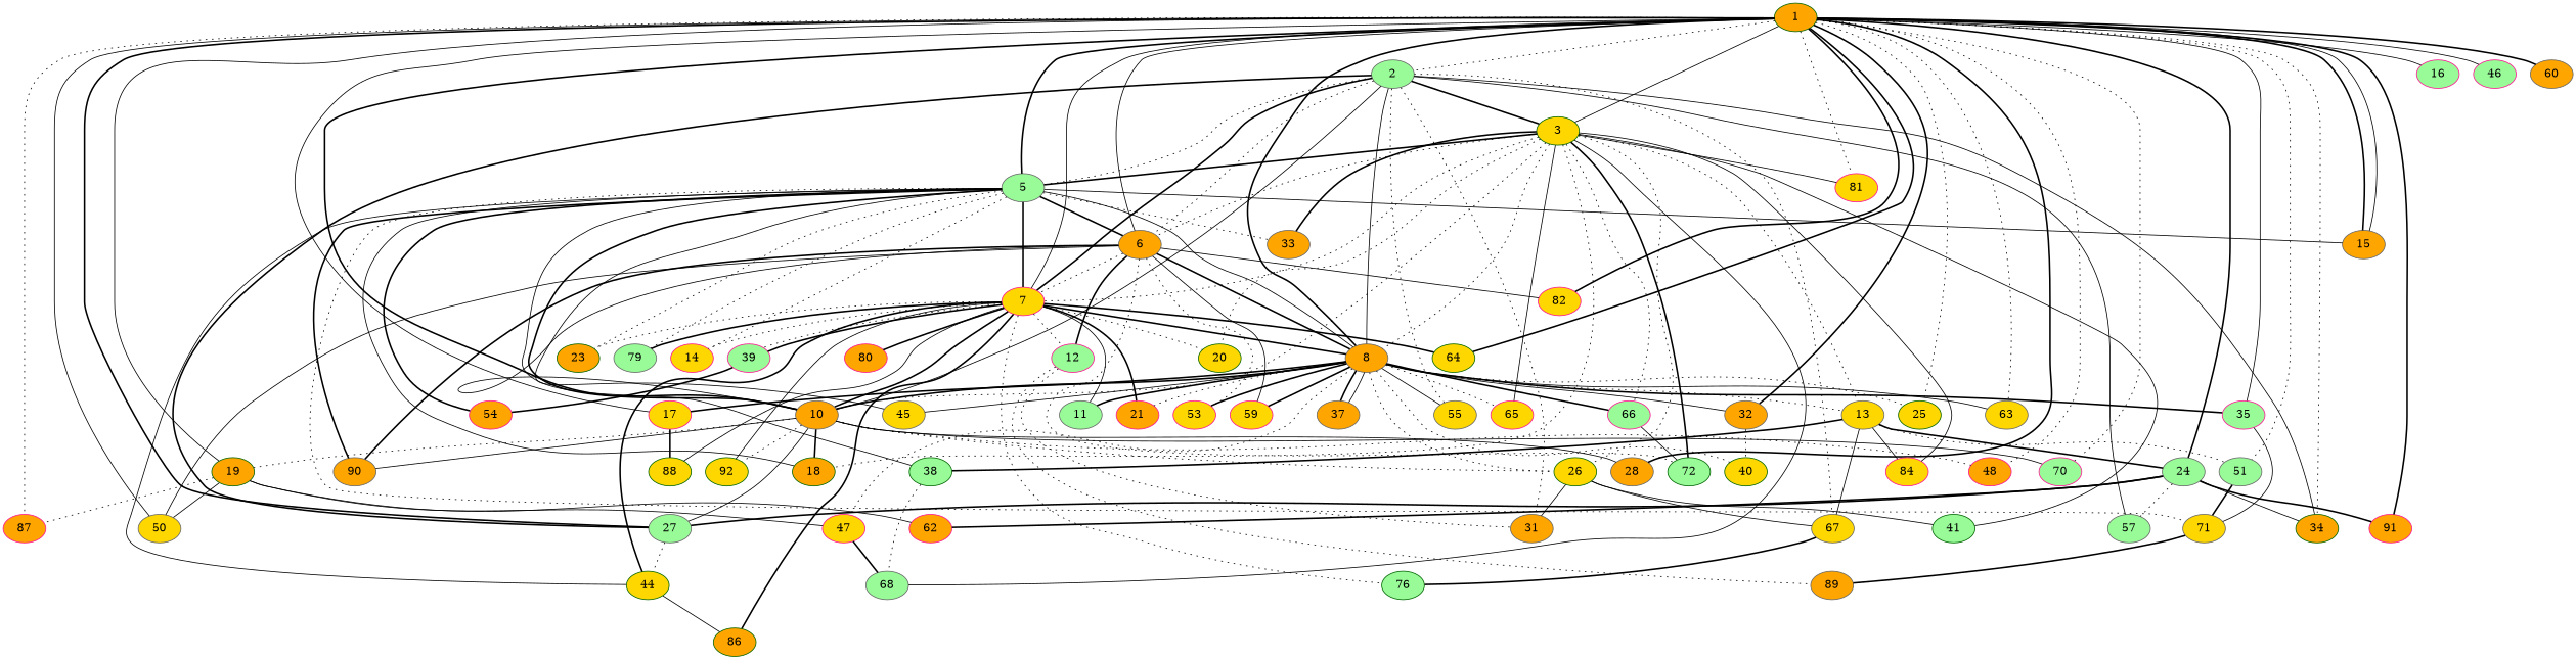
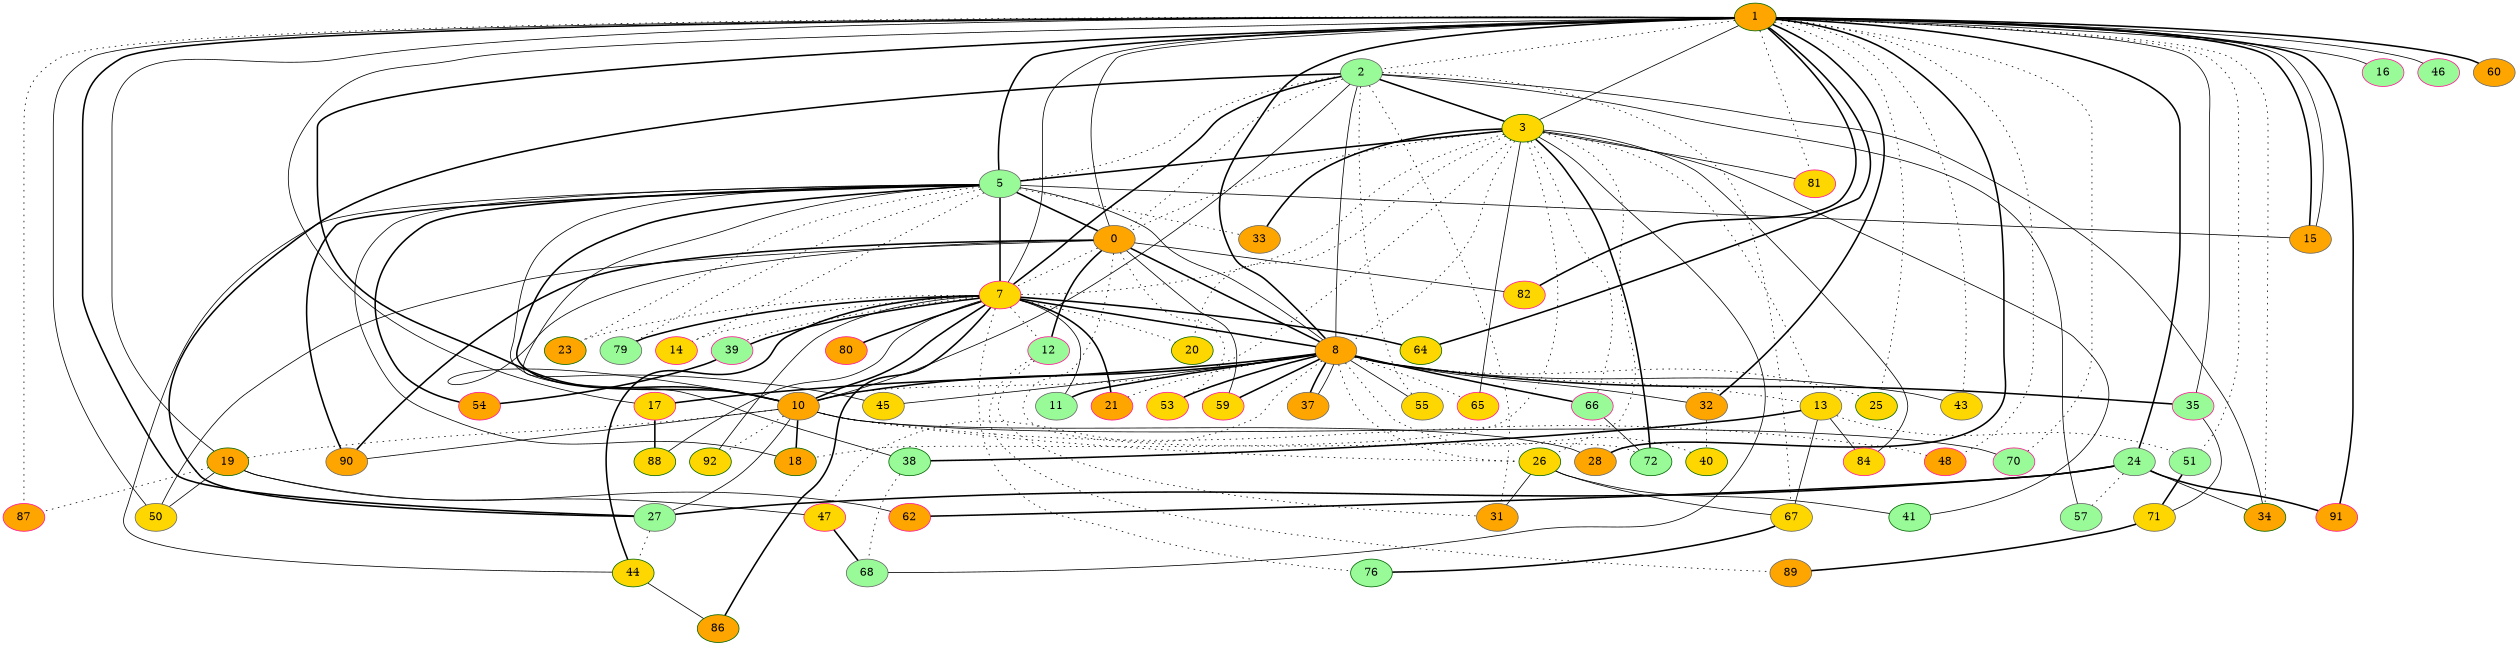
  graph {
    node [color=gray40 fillcolor=gold style=filled]
    edge [style=dotted]
    1 [color=darkgreen fillcolor=orange super="+4"]
    2 [fillcolor=palegreen super="+43"]
    3 [color=darkgreen super="+33"]
    5 [fillcolor=palegreen super="+9"]
-   6 [fillcolor=orange super="+36"]
+   6 [fillcolor=orange super="+36" label=0]
    7 [color=deeppink super="+29"]
    8 [fillcolor=orange super="+58"]
    10 [fillcolor=orange super="+83"]
    15 [fillcolor=orange super="+78"]
    16 [color=deeppink fillcolor=palegreen]
    17 [color=deeppink]
    19 [color=darkgreen fillcolor=orange super="+69"]
    24 [fillcolor=palegreen super="+52"]
    25 [color=darkgreen super="+49"]
    27 [fillcolor=palegreen]
    28 [fillcolor=orange]
    32 [fillcolor=orange]
    34 [color=darkgreen fillcolor=orange]
    35 [color=deeppink fillcolor=palegreen]
    46 [color=deeppink fillcolor=palegreen]
    48 [color=deeppink fillcolor=orange]
    50
    51 [fillcolor=palegreen]
    60 [fillcolor=orange]
-   63
+   63 [label=43]
    64 [color=darkgreen]
    70 [color=deeppink fillcolor=palegreen]
    81 [color=deeppink]
    82 [color=deeppink]
    87 [color=deeppink fillcolor=orange]
    91 [color=deeppink fillcolor=orange]
    31 [fillcolor=orange super="+56"]
    55
    57 [fillcolor=palegreen]
    67 [super="+93"]
    13
    18 [color=darkgreen fillcolor=orange super="+22"]
    20 [color=darkgreen]
    26 [color=darkgreen super="+42"]
    n40 [fillcolor=orange label=33]
    41 [color=darkgreen fillcolor=palegreen]
    65 [color=deeppink]
    66 [color=deeppink fillcolor=palegreen]
    68 [fillcolor=palegreen]
    72 [color=darkgreen fillcolor=palegreen super="+75"]
    84 [color=deeppink]
    14 [color=deeppink]
    23 [color=darkgreen fillcolor=orange]
    38 [color=darkgreen fillcolor=palegreen super="+85"]
    44 [color=darkgreen super="+74"]
    45
    54 [color=deeppink fillcolor=orange]
    71 [super="+77"]
    79 [fillcolor=palegreen]
    90 [fillcolor=orange super="+94"]
    12 [color=deeppink fillcolor=palegreen super="+73"]
    53 [color=deeppink]
    59 [color=deeppink]
    11 [fillcolor=palegreen]
    21 [color=deeppink fillcolor=orange]
    39 [color=deeppink fillcolor=palegreen]
    76 [color=darkgreen fillcolor=palegreen]
    80 [color=deeppink fillcolor=orange]
    86 [color=darkgreen fillcolor=orange]
    88 [color=darkgreen]
    92 [color=darkgreen]
    47 [color=deeppink super="+61"]
    37 [fillcolor=orange]
    40 [color=darkgreen]
    62 [color=deeppink fillcolor=orange]
    89 [fillcolor=orange]
    1 -- 2 [weight=2]
    1 -- 3 [style=solid weight=2]
    1 -- 5 [style=bold weight=4]
    1 -- 6 [style=solid weight=2]
    1 -- 7 [style=solid weight=2]
    1 -- 8 [style=bold weight=3]
    1 -- 10 [style=bold weight=2]
    1 -- 15 [style=bold]
    1 -- 15 [style=solid]
    1 -- 16 [style=solid weight=2]
    1 -- 17 [style=solid]
    1 -- 19 [style=solid]
    1 -- 24 [style=bold]
    1 -- 25
    1 -- 27 [style=bold]
    1 -- 28 [style=bold]
    1 -- 32 [style=bold]
    1 -- 34
    1 -- 35 [style=solid]
    1 -- 46 [style=solid weight=2]
    1 -- 48
    1 -- 50 [style=solid]
    1 -- 51
    1 -- 60 [style=bold weight=2]
    1 -- 63
    1 -- 64 [style=bold]
    1 -- 70
    1 -- 81
    1 -- 82 [style=bold]
    1 -- 87
    1 -- 91 [style=bold]
    2 -- 3 [style=bold]
    2 -- 5 [weight=2]
    2 -- 6
    2 -- 7 [style=bold]
    2 -- 8 [style=solid]
    2 -- 10 [style=solid]
    2 -- 27 [style=bold]
    2 -- 34 [style=solid]
    2 -- 31
    2 -- 55
    2 -- 57 [style=solid]
    2 -- 67
    3 -- 5 [style=bold weight=3]
    3 -- 6
    3 -- 7
    3 -- 8
    3 -- 10
    3 -- 81 [style=solid]
    3 -- 13
    3 -- 18
    3 -- 20
    3 -- 26
    3 -- n40 [style=bold]
    3 -- 41 [style=solid]
    3 -- 65 [style=solid]
    3 -- 66
    3 -- 68 [style=solid]
    3 -- 72 [style=bold]
    3 -- 84 [style=solid]
    5 -- 6 [style=bold weight=2]
    5 -- 7 [style=bold weight=3]
    5 -- 8 [style=solid weight=2]
    5 -- 10 [style=bold weight=2]
    5 -- 15 [style=solid]
    5 -- 18 [style=solid]
    5 -- n40
    5 -- 14
    5 -- 23
    5 -- 38 [style=solid]
    5 -- 44 [style=solid]
    5 -- 45 [style=solid]
    5 -- 54 [style=bold]
-   5 -- 71
    5 -- 79
    5 -- 90 [style=bold]
    6 -- 7 [weight=2]
    6 -- 8 [style=bold]
    6 -- 10 [style=solid]
    6 -- 50 [style=solid]
    6 -- 82 [style=solid]
    6 -- 72
    6 -- 90 [style=bold]
    6 -- 12 [style=bold]
    6 -- 53
    6 -- 59 [style=solid]
    7 -- 8 [style=bold]
    7 -- 10 [style=bold]
    7 -- 64 [style=bold]
    7 -- 20
    7 -- 14
    7 -- 23
    7 -- 44 [style=bold]
    7 -- 79 [style=bold]
    7 -- 12 [weight=2]
    7 -- 11 [style=solid]
    7 -- 21 [style=bold]
    7 -- 39
    7 -- 39 [style=bold]
    7 -- 76
    7 -- 80 [style=bold weight=2]
    7 -- 86 [style=bold]
    7 -- 88 [style=solid]
    7 -- 92 [style=solid]
    8 -- 10 [style=bold]
    8 -- 17 [style=bold]
    8 -- 25 [weight=2]
    8 -- 32 [style=solid]
    8 -- 35 [style=bold]
    8 -- 63 [style=solid]
    8 -- 55 [style=solid]
    8 -- 13
    8 -- 26
    8 -- 65
    8 -- 66 [style=bold]
    8 -- 45 [style=solid]
    8 -- 53 [style=bold]
    8 -- 59 [style=bold]
    8 -- 11 [style=bold]
    8 -- 21
    8 -- 47
    8 -- 37 [style=bold]
    8 -- 37 [style=solid]
    8 -- 40
    10 -- 19
    10 -- 27 [style=solid]
    10 -- 28 [style=solid]
    10 -- 48
    10 -- 70 [style=solid]
    10 -- 18 [style=bold]
    10 -- 26
    10 -- 90 [style=solid]
    10 -- 92
    17 -- 88 [style=bold]
    19 -- 50 [style=solid]
    19 -- 87
    19 -- 47 [style=solid]
    19 -- 62 [style=solid]
    24 -- 27 [style=bold]
    24 -- 34 [style=solid]
    24 -- 91 [style=bold]
    24 -- 57
    24 -- 62 [style=bold]
    27 -- 44
    32 -- 40
    35 -- 71 [style=solid]
    51 -- 71 [style=bold]
    67 -- 76 [style=bold]
-   13 -- 24 [style=bold]
    13 -- 51
    13 -- 67 [style=solid]
    13 -- 84 [style=solid]
    13 -- 38 [style=bold]
    26 -- 31 [style=solid]
    26 -- 67 [style=solid]
    26 -- 41 [style=solid]
    66 -- 72 [style=solid]
    38 -- 68
    44 -- 86 [style=solid]
    71 -- 89 [style=bold]
    12 -- 31
    12 -- 89
    39 -- 54 [style=bold]
    47 -- 68 [style=bold]
  }
